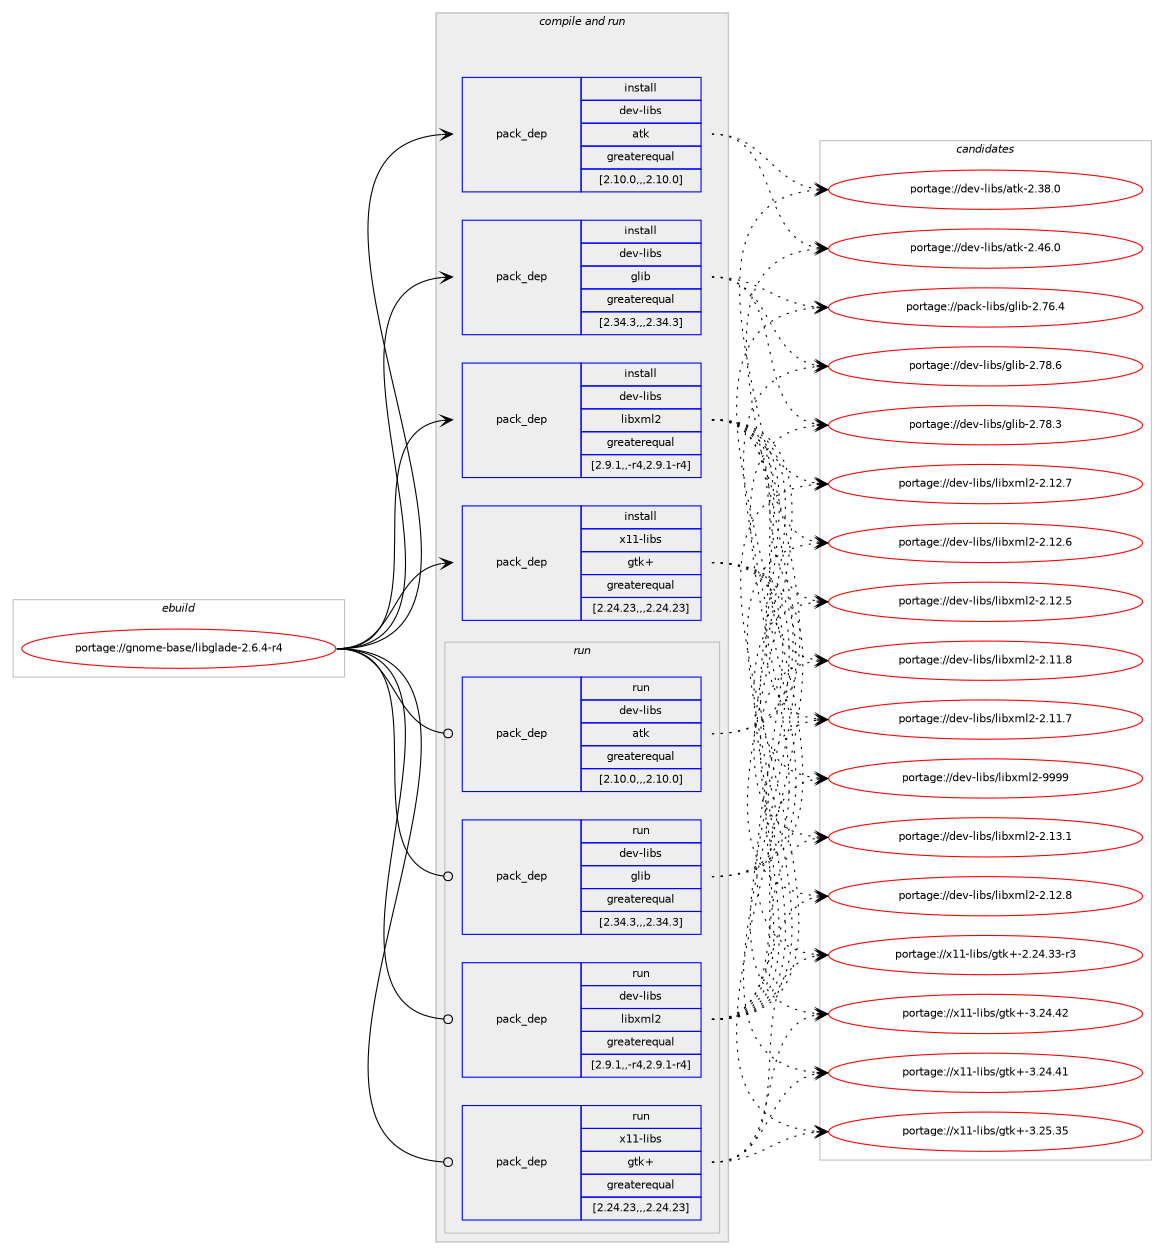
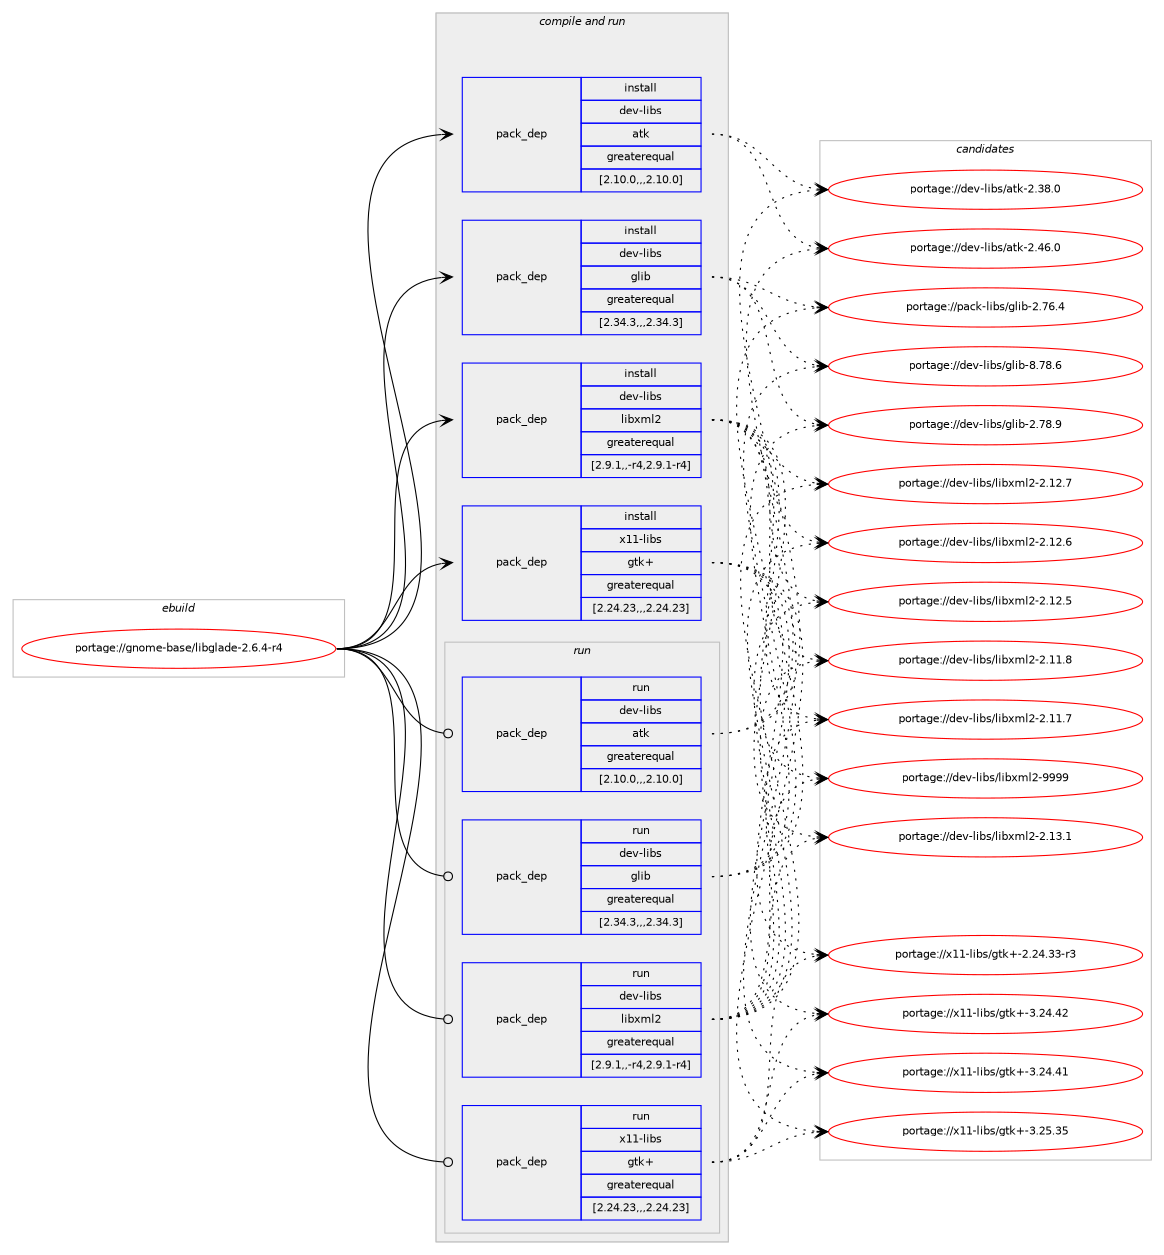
  digraph {
    compound=true
    concentrate=true
    fontname=Helvetica
    fontsize=10
    newrank=true
    rankdir=LR
    ranksep=1.5
    node [color=red fontname=Helvetica fontsize=10]
    edge [arrowhead=vee headport=w style=dotted tailport=e weight=100]
    n1 [label="portage://gnome-base/libglade-2.6.4-r4" width=4]
    n2 [color=blue label=<<TABLE BORDER="0" CELLBORDER="1" CELLSPACING="0" CELLPADDING="4" WIDTH="220"><TR><TD ROWSPAN="6" CELLPADDING="30">pack_dep</TD></TR><TR><TD WIDTH="110">install</TD></TR><TR><TD>dev-libs</TD></TR><TR><TD>atk</TD></TR><TR><TD>greaterequal</TD></TR><TR><TD>[2.10.0,,,2.10.0]</TD></TR></TABLE>> shape=none]
    n3 [color=blue label=<<TABLE BORDER="0" CELLBORDER="1" CELLSPACING="0" CELLPADDING="4" WIDTH="220"><TR><TD ROWSPAN="6" CELLPADDING="30">pack_dep</TD></TR><TR><TD WIDTH="110">install</TD></TR><TR><TD>dev-libs</TD></TR><TR><TD>glib</TD></TR><TR><TD>greaterequal</TD></TR><TR><TD>[2.34.3,,,2.34.3]</TD></TR></TABLE>> shape=none]
    n4 [color=blue label=<<TABLE BORDER="0" CELLBORDER="1" CELLSPACING="0" CELLPADDING="4" WIDTH="220"><TR><TD ROWSPAN="6" CELLPADDING="30">pack_dep</TD></TR><TR><TD WIDTH="110">install</TD></TR><TR><TD>dev-libs</TD></TR><TR><TD>libxml2</TD></TR><TR><TD>greaterequal</TD></TR><TR><TD>[2.9.1,,-r4,2.9.1-r4]</TD></TR></TABLE>> shape=none]
    n5 [color=blue label=<<TABLE BORDER="0" CELLBORDER="1" CELLSPACING="0" CELLPADDING="4" WIDTH="220"><TR><TD ROWSPAN="6" CELLPADDING="30">pack_dep</TD></TR><TR><TD WIDTH="110">install</TD></TR><TR><TD>x11-libs</TD></TR><TR><TD>gtk+</TD></TR><TR><TD>greaterequal</TD></TR><TR><TD>[2.24.23,,,2.24.23]</TD></TR></TABLE>> shape=none]
    n6 [color=blue label=<<TABLE BORDER="0" CELLBORDER="1" CELLSPACING="0" CELLPADDING="4" WIDTH="220"><TR><TD ROWSPAN="6" CELLPADDING="30">pack_dep</TD></TR><TR><TD WIDTH="110">run</TD></TR><TR><TD>dev-libs</TD></TR><TR><TD>atk</TD></TR><TR><TD>greaterequal</TD></TR><TR><TD>[2.10.0,,,2.10.0]</TD></TR></TABLE>> shape=none]
    n7 [color=blue label=<<TABLE BORDER="0" CELLBORDER="1" CELLSPACING="0" CELLPADDING="4" WIDTH="220"><TR><TD ROWSPAN="6" CELLPADDING="30">pack_dep</TD></TR><TR><TD WIDTH="110">run</TD></TR><TR><TD>dev-libs</TD></TR><TR><TD>glib</TD></TR><TR><TD>greaterequal</TD></TR><TR><TD>[2.34.3,,,2.34.3]</TD></TR></TABLE>> shape=none]
    n8 [color=blue label=<<TABLE BORDER="0" CELLBORDER="1" CELLSPACING="0" CELLPADDING="4" WIDTH="220"><TR><TD ROWSPAN="6" CELLPADDING="30">pack_dep</TD></TR><TR><TD WIDTH="110">run</TD></TR><TR><TD>dev-libs</TD></TR><TR><TD>libxml2</TD></TR><TR><TD>greaterequal</TD></TR><TR><TD>[2.9.1,,-r4,2.9.1-r4]</TD></TR></TABLE>> shape=none]
    n9 [color=blue label=<<TABLE BORDER="0" CELLBORDER="1" CELLSPACING="0" CELLPADDING="4" WIDTH="220"><TR><TD ROWSPAN="6" CELLPADDING="30">pack_dep</TD></TR><TR><TD WIDTH="110">run</TD></TR><TR><TD>x11-libs</TD></TR><TR><TD>gtk+</TD></TR><TR><TD>greaterequal</TD></TR><TR><TD>[2.24.23,,,2.24.23]</TD></TR></TABLE>> shape=none]
-   n10 [label="portage://dev-libs/glib-2.78.6" width=4]
-   n11 [label="portage://dev-libs/glib-2.78.3" width=4]
+   n10 [label="portage://dev-libs/glib-8.78.6" width=4]
+   n11 [label="portage://dev-libs/glib-2.78.9" width=4]
    n12 [label="portage://pack-libs/glib-2.76.4" width=4]
    n13 [label="portage://dev-libs/atk-2.46.0" width=4]
    n14 [label="portage://dev-libs/atk-2.38.0" width=4]
    n15 [label="portage://dev-libs/libxml2-9999" width=4]
    n16 [label="portage://dev-libs/libxml2-2.13.1" width=4]
-   n17 [label="portage://dev-libs/libxml2-2.12.8" width=4]
    n18 [label="portage://dev-libs/libxml2-2.12.7" width=4]
    n19 [label="portage://dev-libs/libxml2-2.12.6" width=4]
    n20 [label="portage://dev-libs/libxml2-2.12.5" width=4]
    n21 [label="portage://dev-libs/libxml2-2.11.8" width=4]
    n22 [label="portage://dev-libs/libxml2-2.11.7" width=4]
    n23 [label="portage://x11-libs/gtk+-3.24.42" width=4]
    n24 [label="portage://x11-libs/gtk+-3.24.41" width=4]
    n25 [label="portage://x11-libs/gtk+-3.25.35" width=4]
    n26 [label="portage://x11-libs/gtk+-2.24.33-r3" width=4]
    subgraph cluster_1 {
      color=gray
      label=<<i>ebuild</i>>
      rank=same
      n1
    }
    subgraph cluster_2 {
      color=gray
      label=<<i>dependencies</i>>
      subgraph cluster_3 {
        color=gray
        fillcolor="#eeeeee"
        label=<<i>compile</i>>
        style=filled
        subgraph sub_4 {
          color=gray
          fillcolor="#eeeeee"
          label=<<i>compile</i>>
          style=filled
          n2
        }
        subgraph sub_5 {
          color=gray
          fillcolor="#eeeeee"
          label=<<i>compile</i>>
          style=filled
          n3
        }
        subgraph sub_6 {
          color=gray
          fillcolor="#eeeeee"
          label=<<i>compile</i>>
          style=filled
          n4
        }
        subgraph sub_7 {
          color=gray
          fillcolor="#eeeeee"
          label=<<i>compile</i>>
          style=filled
          n5
        }
      }
      subgraph cluster_8 {
        color=gray
        fillcolor="#eeeeee"
        label=<<i>compile and run</i>>
        style=filled
      }
      subgraph cluster_9 {
        color=gray
        fillcolor="#eeeeee"
        label=<<i>run</i>>
        style=filled
        subgraph sub_10 {
          color=gray
          fillcolor="#eeeeee"
          label=<<i>run</i>>
          style=filled
          n6
        }
        subgraph sub_11 {
          color=gray
          fillcolor="#eeeeee"
          label=<<i>run</i>>
          style=filled
          n7
        }
        subgraph sub_12 {
          color=gray
          fillcolor="#eeeeee"
          label=<<i>run</i>>
          style=filled
          n8
        }
        subgraph sub_13 {
          color=gray
          fillcolor="#eeeeee"
          label=<<i>run</i>>
          style=filled
          n9
        }
      }
    }
    subgraph cluster_14 {
      color=gray
      label=<<i>candidates</i>>
      rank=same
      subgraph sub_15 {
        color=black
        label=<<i>candidates</i>>
        nodesep=1
        rank=same
        n10
        n11
        n12
      }
      subgraph sub_16 {
        color=black
        label=<<i>candidates</i>>
        nodesep=1
        rank=same
        n13
        n14
      }
      subgraph sub_17 {
        color=black
        label=<<i>candidates</i>>
        nodesep=1
        rank=same
        n15
        n16
-       n17
        n18
        n19
        n20
        n21
        n22
      }
      subgraph sub_18 {
        color=black
        label=<<i>candidates</i>>
        nodesep=1
        rank=same
        n23
        n24
        n25
        n26
      }
      subgraph sub_19 {
        color=black
        label=<<i>candidates</i>>
        nodesep=1
        rank=same
        n13
        n14
      }
      subgraph sub_20 {
        color=black
        label=<<i>candidates</i>>
        nodesep=1
        rank=same
        n10
        n11
        n12
      }
      subgraph sub_21 {
        color=black
        label=<<i>candidates</i>>
        nodesep=1
        rank=same
        n15
        n16
-       n17
        n18
        n19
        n20
        n21
        n22
      }
      subgraph sub_22 {
        color=black
        label=<<i>candidates</i>>
        nodesep=1
        rank=same
        n23
        n24
        n25
        n26
      }
    }
    n1 -> n2 [style=solid weight=20]
    n1 -> n3 [style=solid weight=20]
    n1 -> n4 [style=solid weight=20]
    n1 -> n5 [style=solid weight=20]
    n1 -> n6 [arrowhead=odot style=solid weight=20]
    n1 -> n7 [arrowhead=odot style=solid weight=20]
    n1 -> n8 [arrowhead=odot style=solid weight=20]
    n1 -> n9 [arrowhead=odot style=solid weight=20]
    n2 -> n13
    n2 -> n14
    n3 -> n10
    n3 -> n11
    n3 -> n12
    n4 -> n15
    n4 -> n16
-   n4 -> n17
    n4 -> n18
    n4 -> n19
    n4 -> n20
    n4 -> n21
    n4 -> n22
    n5 -> n23
    n5 -> n24
    n5 -> n25
    n5 -> n26
    n6 -> n13
    n6 -> n14
    n7 -> n10
    n7 -> n11
    n7 -> n12
    n8 -> n15
    n8 -> n16
-   n8 -> n17
    n8 -> n18
    n8 -> n19
    n8 -> n20
    n8 -> n21
    n8 -> n22
    n9 -> n23
    n9 -> n24
    n9 -> n25
    n9 -> n26
  }
